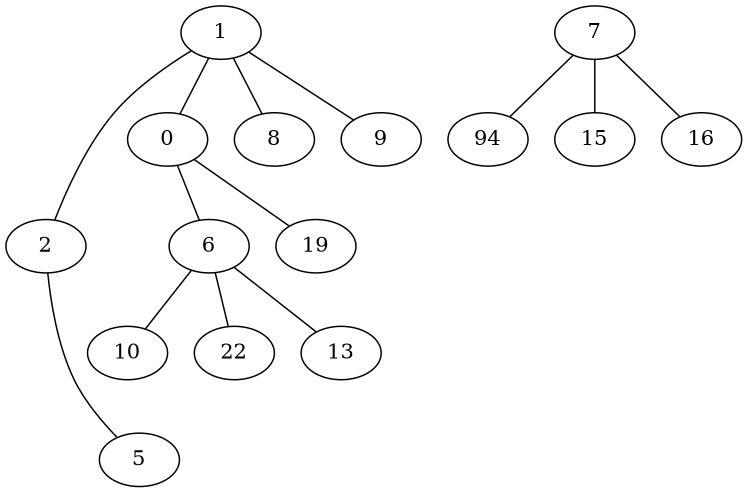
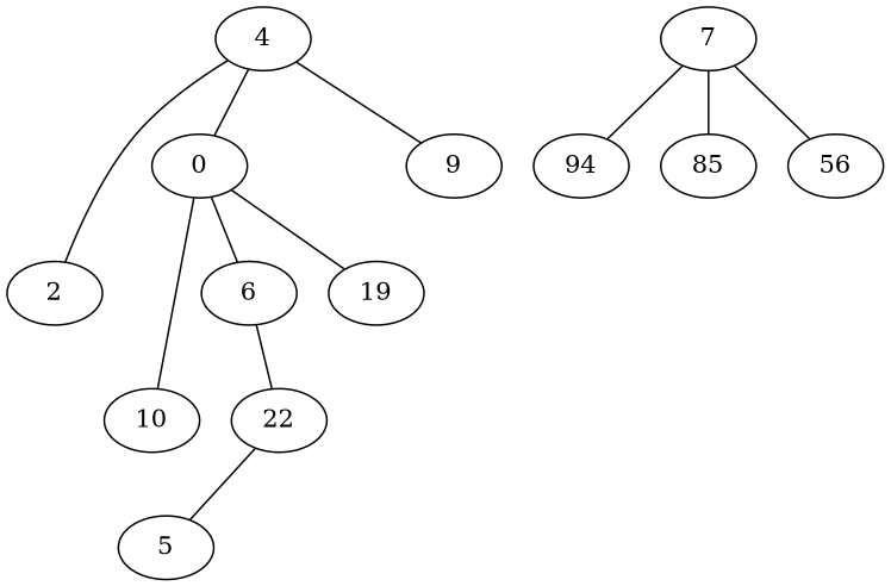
  graph {
    node [chem=H]
    edge [valence=1]
-   1 [chem=C]
+   1 [chem=C label=4]
    2 [chem=N]
    n3 [chem=C label=0]
-   8
    9
    5 [chem=O]
    6 [chem=C]
    10
    n9 [label=19]
    n10 [label=22]
-   13
    7 [chem=C]
    n13 [label=94]
-   15
-   16
+   15 [label=85]
+   16 [label=56]
    1 -- 2
    1 -- n3
-   1 -- 8
    1 -- 9
-   2 -- 5
+   n10 -- 5
    n3 -- 6
-   6 -- 10
+   n3 -- 10
    n3 -- n9
    6 -- n10
-   6 -- 13
    7 -- n13
    7 -- 15
    7 -- 16
  }
